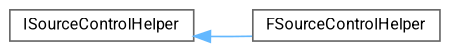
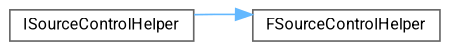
  digraph {
    rankdir=LR
    fontname=Roboto
    node [color=grey40 fillcolor=white fontname=Roboto fontsize=10 shape=box style=filled]
    n1 [height=0.2 label=ISourceControlHelper width=0.4]
    n2 [height=0.2 label=FSourceControlHelper width=0.4]
-   n1 -> n2 [color=steelblue1 dir=back fontname=Roboto fontsize=10 labelfontname=Helvetica labelfontsize=10 style=solid]
+   n2 -> n1 [color=steelblue1 dir=back fontname=Roboto fontsize=10 labelfontname=Helvetica labelfontsize=10 style=solid]
  }
